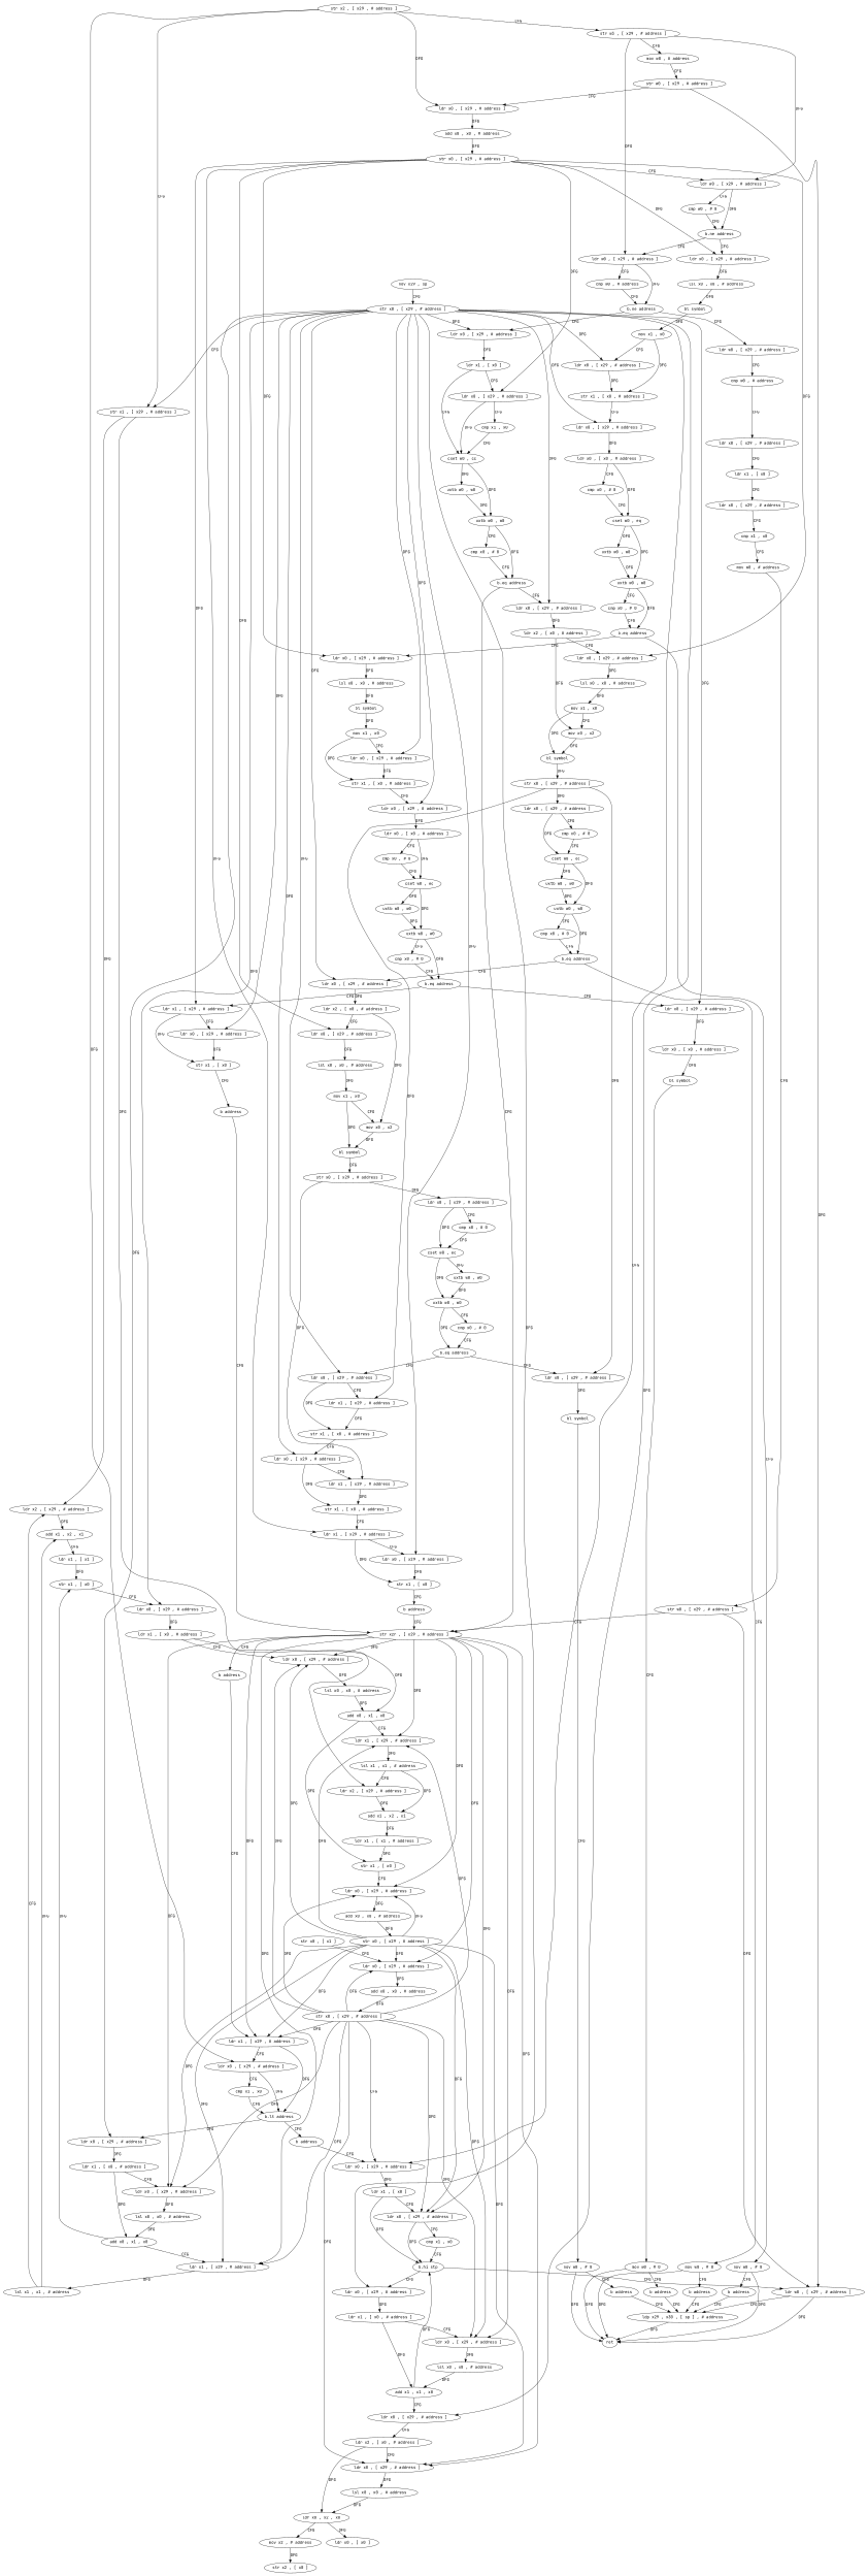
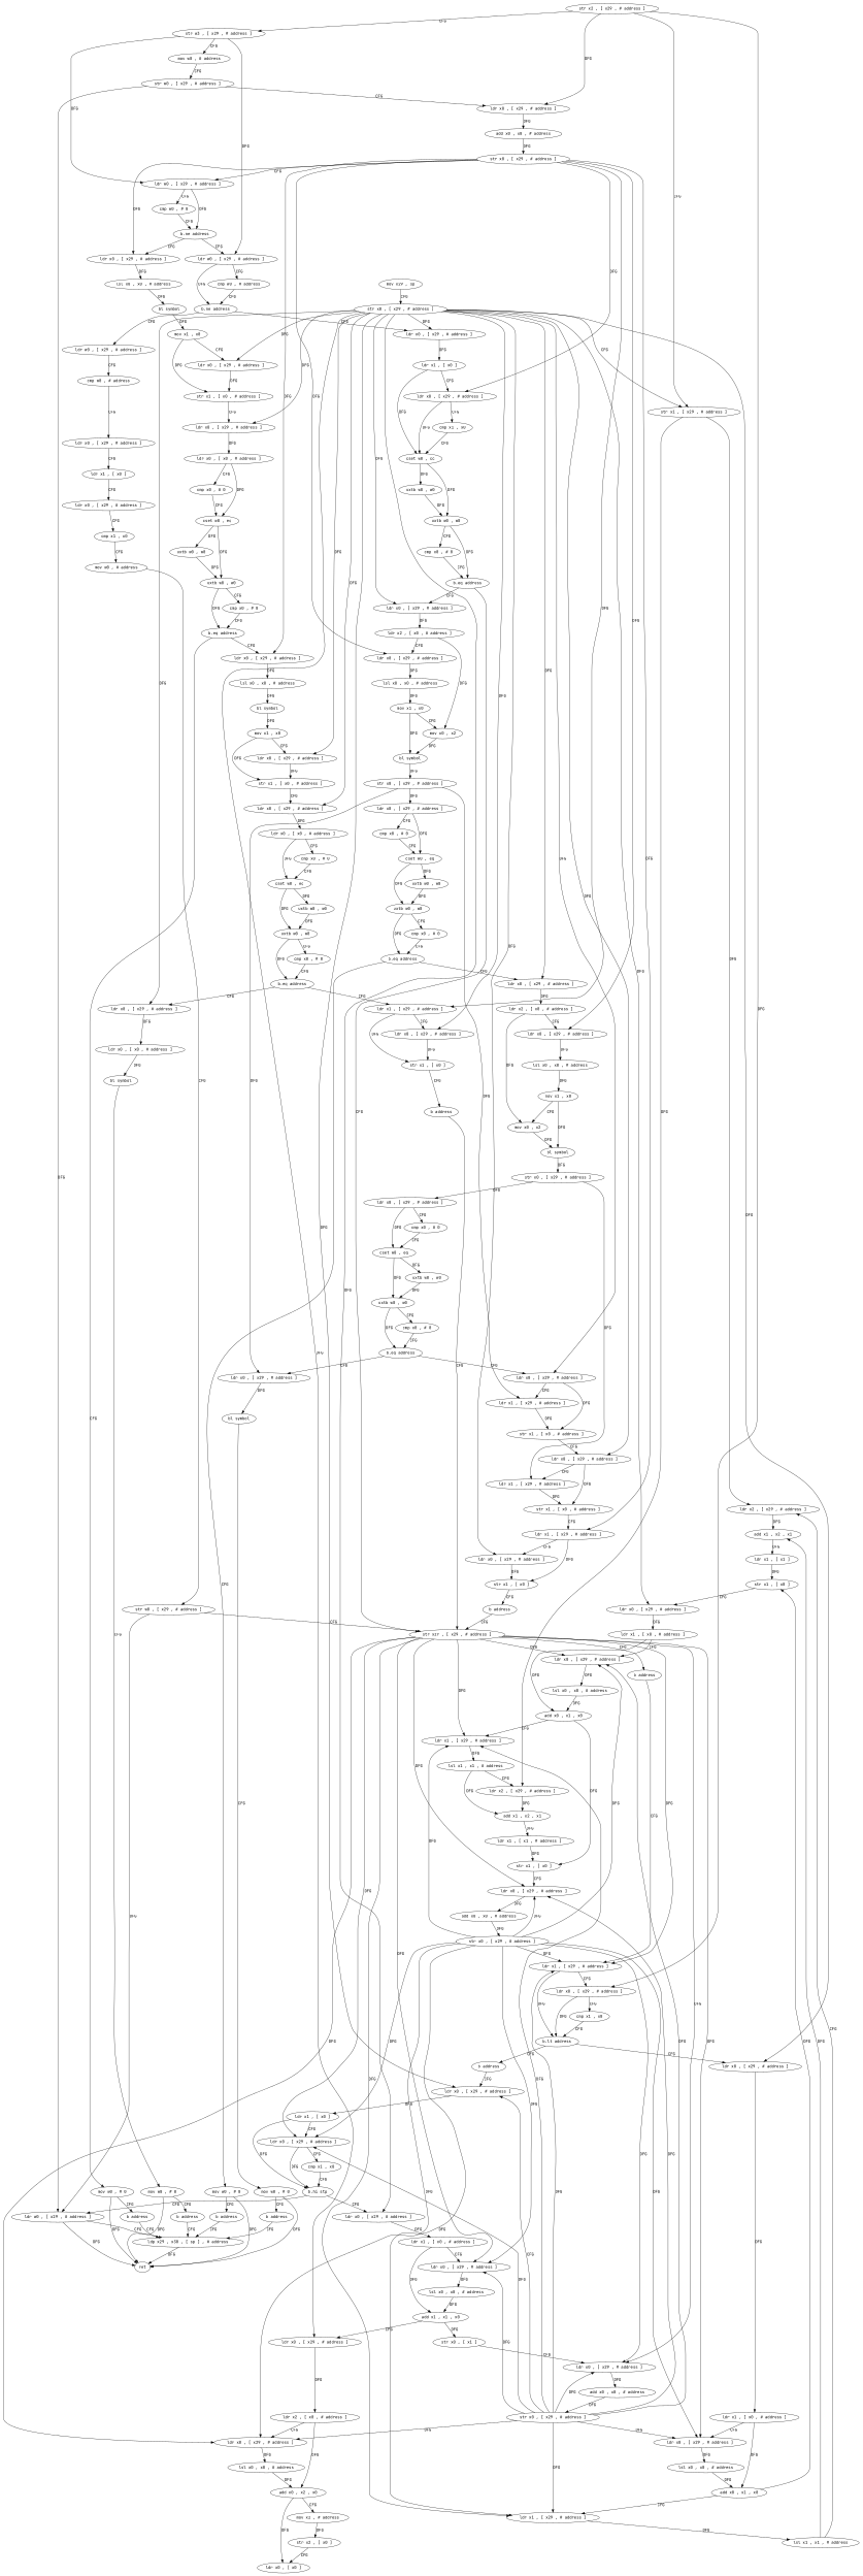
  digraph {
    fontname="JetBrains Mono"
    node [fontname="JetBrains Mono"]
    edge [fontname="JetBrains Mono"]
    n1 [label="mov x29 , sp"]
    n2 [label="str x0 , [ x29 , # address ]"]
    n3 [label="str x1 , [ x29 , # address ]"]
    n4 [label="ldr x0 , [ x29 , # address ]"]
    n5 [label="ldr x0 , [ x29 , # address ]"]
    n6 [label="ldr x0 , [ x29 , # address ]"]
    n7 [label="ldr x0 , [ x29 , # address ]"]
    n8 [label="ldr x0 , [ x29 , # address ]"]
    n9 [label="ldr x0 , [ x29 , # address ]"]
    n10 [label="ldr x0 , [ x29 , # address ]"]
    n11 [label="ldr x0 , [ x29 , # address ]"]
    n12 [label="ldr x0 , [ x29 , # address ]"]
    n13 [label="ldr x0 , [ x29 , # address ]"]
    n14 [label="ldr x0 , [ x29 , # address ]"]
    n15 [label="ldr x0 , [ x29 , # address ]"]
    n16 [label="ldr x0 , [ x29 , # address ]"]
    n17 [label="ldr x0 , [ x29 , # address ]"]
    n18 [label="ldr x0 , [ x29 , # address ]"]
    n19 [label="ldr x0 , [ x29 , # address ]"]
    n20 [label="ldr x0 , [ x29 , # address ]"]
    n21 [label="ldr x2 , [ x29 , # address ]"]
    n22 [label="ldr x2 , [ x29 , # address ]"]
    n23 [label="ldr x1 , [ x0 ]"]
    n24 [label="str x1 , [ x0 , # address ]"]
    n25 [label="ldr x0 , [ x0 , # address ]"]
    n26 [label="ldr x2 , [ x0 , # address ]"]
    n27 [label="str x1 , [ x0 , # address ]"]
    n28 [label="ldr x0 , [ x0 , # address ]"]
    n29 [label="ldr x0 , [ x0 , # address ]"]
    n30 [label="ldr x1 , [ x0 , # address ]"]
    n31 [label="ldr x2 , [ x0 , # address ]"]
    n32 [label="str x1 , [ x0 ]"]
    n33 [label="ldr x1 , [ x0 , # address ]"]
    n34 [label="ldr x1 , [ x0 ]"]
    n35 [label="ldr x1 , [ x29 , # address ]"]
    n36 [label="str x1 , [ x0 , # address ]"]
    n37 [label="ldr x1 , [ x0 , # address ]"]
    n38 [label="ldr x1 , [ x29 , # address ]"]
    n39 [label="str x1 , [ x0 , # address ]"]
    n40 [label="str x1 , [ x0 ]"]
    n41 [label="ldr x2 , [ x0 , # address ]"]
    n42 [label="str x2 , [ x29 , # address ]"]
    n43 [label="str w3 , [ x29 , # address ]"]
    n44 [label="ldr x0 , [ x29 , # address ]"]
    n45 [label="ldr x0 , [ x29 , # address ]"]
    n46 [label="add x1 , x2 , x1"]
    n47 [label="add x1 , x2 , x1"]
    n48 [label="mov w0 , # address"]
    n49 [label="ldr w0 , [ x29 , # address ]"]
    n50 [label="ldr w0 , [ x29 , # address ]"]
    n51 [label="add x0 , x0 , # address"]
    n52 [label="b.lt address"]
    n53 [label="cmp x1 , x0"]
    n54 [label="str w0 , [ x29 , # address ]"]
    n55 [label="cmp w0 , # 0"]
    n56 [label="b.ne address"]
    n57 [label="cmp w0 , # address"]
    n58 [label="b.ne address"]
    n59 [label="ldr w0 , [ x29 , # address ]"]
    n60 [label=ret]
    n61 [label="ldp x29 , x30 , [ sp ] , # address"]
    n62 [label="str x0 , [ x29 , # address ]"]
    n63 [label="ldr x0 , [ x29 , # address ]"]
    n64 [label="ldr x0 , [ x29 , # address ]"]
    n65 [label="ldr x0 , [ x29 , # address ]"]
    n66 [label="ldr x1 , [ x29 , # address ]"]
    n67 [label="ldr x0 , [ x29 , # address ]"]
    n68 [label="ldr x0 , [ x29 , # address ]"]
    n69 [label="ldr x1 , [ x29 , # address ]"]
    n70 [label="lsl x0 , x0 , # address"]
    n71 [label="lsl x0 , x0 , # address"]
    n72 [label="cset w0 , cc"]
    n73 [label="cmp x1 , x0"]
    n74 [label="lsl x0 , x0 , # address"]
    n75 [label="lsl x0 , x0 , # address"]
    n76 [label="ldr w0 , [ x29 , # address ]"]
    n77 [label="bl symbol"]
    n78 [label="cmp w0 , # address"]
    n79 [label="ldr x0 , [ x29 , # address ]"]
    n80 [label="mov x1 , x0"]
    n81 [label="cmp x0 , # 0"]
    n82 [label="cset w0 , eq"]
    n83 [label="uxtb w0 , w0"]
    n84 [label="uxtb w0 , w0"]
    n85 [label="cmp x0 , # 0"]
    n86 [label="b.eq address"]
    n87 [label="mov w0 , # 0"]
    n88 [label="b address"]
    n89 [label="bl symbol"]
    n90 [label="ldr x1 , [ x0 ]"]
    n91 [label="ldr x0 , [ x29 , # address ]"]
    n92 [label="cmp x1 , x0"]
    n93 [label="mov w0 , # address"]
    n94 [label="str w0 , [ x29 , # address ]"]
    n95 [label="str xzr , [ x29 , # address ]"]
    n96 [label="ldr x1 , [ x29 , # address ]"]
    n97 [label="b address"]
    n98 [label="ldr x0 , [ x29 , # address ]"]
    n99 [label="ldr x1 , [ x29 , # address ]"]
    n100 [label="ldr x0 , [ x29 , # address ]"]
    n101 [label="ldr x1 , [ x29 , # address ]"]
    n102 [label="ldr x0 , [ x29 , # address ]"]
    n103 [label="ldr x0 , [ x29 , # address ]"]
    n104 [label="ldr x0 , [ x29 , # address ]"]
    n105 [label="ldr x0 , [ x29 , # address ]"]
    n106 [label="ldr x0 , [ x29 , # address ]"]
    n107 [label="lsl x0 , x0 , # address"]
    n108 [label="lsl x1 , x1 , # address"]
    n109 [label="lsl x0 , x0 , # address"]
    n110 [label="lsl x1 , x1 , # address"]
    n111 [label="add x0 , x0 , # address"]
    n112 [label="b.hi stp"]
    n113 [label="cmp x1 , x0"]
    n114 [label="lsl x0 , x0 , # address"]
    n115 [label="lsl x0 , x0 , # address"]
    n116 [label="add x0 , x0 , # address"]
    n117 [label="uxtb w0 , w0"]
    n118 [label="uxtb w0 , w0"]
    n119 [label="cmp x0 , # 0"]
    n120 [label="b.eq address"]
    n121 [label="mov x0 , x2"]
    n122 [label="mov x1 , x0"]
    n123 [label="cmp x0 , # 0"]
    n124 [label="cset w0 , eq"]
    n125 [label="uxtb w0 , w0"]
    n126 [label="uxtb w0 , w0"]
    n127 [label="cmp x0 , # 0"]
    n128 [label="b.eq address"]
    n129 [label="b address"]
    n130 [label="bl symbol"]
    n131 [label="b address"]
    n132 [label="add x0 , x1 , x0"]
    n133 [label="bl symbol"]
    n134 [label="mov x1 , x0"]
    n135 [label="str x0 , [ x29 , # address ]"]
    n136 [label="ldr x0 , [ x29 , # address ]"]
    n137 [label="ldr x0 , [ x29 , # address ]"]
    n138 [label="cmp x0 , # 0"]
    n139 [label="cset w0 , eq"]
    n140 [label="bl symbol"]
    n141 [label="uxtb w0 , w0"]
    n142 [label="uxtb w0 , w0"]
    n143 [label="cmp x0 , # 0"]
    n144 [label="b.eq address"]
    n145 [label="mov w0 , # 0"]
    n146 [label="b address"]
    n147 [label="mov x0 , x2"]
    n148 [label="mov w0 , # 0"]
    n149 [label="b address"]
    n150 [label="str x1 , [ x0 ]"]
    n151 [label="ldr x1 , [ x1 ]"]
    n152 [label="add x0 , x1 , x0"]
    n153 [label="str x1 , [ x0 ]"]
    n154 [label="ldr x1 , [ x1 , # address ]"]
    n155 [label="str x0 , [ x29 , # address ]"]
    n156 [label="bl symbol"]
    n157 [label="mov x1 , x0"]
    n158 [label="str x0 , [ x29 , # address ]"]
    n159 [label="ldr x0 , [ x29 , # address ]"]
    n160 [label="cmp x0 , # 0"]
    n161 [label="cset w0 , eq"]
    n162 [label="uxtb w0 , w0"]
    n163 [label="uxtb w0 , w0"]
    n164 [label="cmp x0 , # 0"]
    n165 [label="b.eq address"]
    n166 [label="mov w0 , # 0"]
    n167 [label="add x1 , x1 , x0"]
    n168 [label="b address"]
    n169 [label="b address"]
    n170 [label="str x0 , [ x1 ]"]
-   n171 [label="ldr x0 , x2 , x0"]
+   n171 [label="add x0 , x2 , x0"]
    n172 [label="mov x2 , # address"]
    n173 [label="ldr x0 , [ x0 ]"]
    n174 [label="str x2 , [ x0 ]"]
    n175 [label="str x0 , [ x29 , # address ]"]
    n1 -> n2 [label=CFG]
    n2 -> n3 [label=CFG]
    n2 -> n4 [label=DFG]
    n2 -> n5 [label=DFG]
    n2 -> n6 [label=DFG]
    n2 -> n7 [label=DFG]
    n2 -> n8 [label=DFG]
    n2 -> n9 [label=DFG]
    n2 -> n10 [label=DFG]
    n2 -> n11 [label=DFG]
    n2 -> n12 [label=DFG]
    n2 -> n13 [label=DFG]
    n2 -> n14 [label=DFG]
    n2 -> n15 [label=DFG]
    n2 -> n16 [label=DFG]
    n2 -> n17 [label=DFG]
    n2 -> n18 [label=DFG]
    n2 -> n19 [label=DFG]
    n2 -> n20 [label=DFG]
    n3 -> n21 [label=DFG]
    n3 -> n22 [label=DFG]
    n4 -> n23 [label=DFG]
    n5 -> n24 [label=DFG]
    n6 -> n25 [label=DFG]
    n7 -> n26 [label=DFG]
    n8 -> n27 [label=DFG]
    n9 -> n28 [label=DFG]
    n10 -> n29 [label=DFG]
    n11 -> n30 [label=DFG]
    n12 -> n31 [label=DFG]
    n13 -> n32 [label=DFG]
    n14 -> n33 [label=DFG]
    n15 -> n34 [label=DFG]
    n16 -> n35 [label=CFG]
    n16 -> n36 [label=DFG]
    n17 -> n37 [label=DFG]
    n18 -> n38 [label=CFG]
    n18 -> n39 [label=DFG]
    n19 -> n40 [label=DFG]
    n20 -> n41 [label=DFG]
    n21 -> n46 [label=DFG]
    n22 -> n47 [label=DFG]
    n23 -> n65 [label=CFG]
    n23 -> n72 [label=DFG]
    n24 -> n6 [label=CFG]
    n25 -> n81 [label=CFG]
    n25 -> n82 [label=DFG]
    n26 -> n67 [label=CFG]
    n26 -> n121 [label=DFG]
    n27 -> n9 [label=CFG]
    n28 -> n123 [label=CFG]
    n28 -> n124 [label=DFG]
    n29 -> n130 [label=DFG]
    n30 -> n98 [label=CFG]
    n30 -> n132 [label=DFG]
    n31 -> n68 [label=CFG]
    n31 -> n147 [label=DFG]
    n32 -> n129 [label=CFG]
    n33 -> n100 [label=CFG]
    n33 -> n152 [label=DFG]
    n34 -> n103 [label=CFG]
    n34 -> n112 [label=DFG]
    n35 -> n36 [label=DFG]
    n36 -> n18 [label=CFG]
    n37 -> n104 [label=CFG]
    n37 -> n167 [label=DFG]
    n38 -> n39 [label=DFG]
    n39 -> n69 [label=CFG]
    n40 -> n168 [label=CFG]
    n41 -> n105 [label=CFG]
    n41 -> n171 [label=DFG]
    n42 -> n3 [label=CFG]
    n42 -> n43 [label=CFG]
    n42 -> n44 [label=DFG]
    n42 -> n45 [label=DFG]
    n43 -> n48 [label=CFG]
    n43 -> n49 [label=DFG]
    n43 -> n50 [label=DFG]
    n44 -> n51 [label=DFG]
    n45 -> n52 [label=DFG]
    n45 -> n53 [label=CFG]
    n46 -> n151 [label=DFG]
    n47 -> n154 [label=DFG]
    n48 -> n54 [label=CFG]
    n49 -> n55 [label=CFG]
    n49 -> n56 [label=DFG]
    n50 -> n57 [label=CFG]
    n50 -> n58 [label=DFG]
    n51 -> n62 [label=DFG]
    n52 -> n11 [label=CFG]
    n52 -> n131 [label=CFG]
    n53 -> n52 [label=CFG]
    n54 -> n44 [label=CFG]
    n54 -> n59 [label=DFG]
    n55 -> n56 [label=CFG]
    n56 -> n50 [label=CFG]
    n56 -> n63 [label=CFG]
    n57 -> n58 [label=CFG]
    n58 -> n4 [label=CFG]
    n58 -> n76 [label=CFG]
    n59 -> n60 [label=DFG]
    n59 -> n61 [label=CFG]
    n61 -> n60 [label=DFG]
    n62 -> n49 [label=CFG]
    n62 -> n63 [label=DFG]
    n62 -> n64 [label=DFG]
    n62 -> n65 [label=DFG]
    n62 -> n66 [label=DFG]
    n62 -> n67 [label=DFG]
    n62 -> n68 [label=DFG]
    n62 -> n69 [label=DFG]
    n63 -> n70 [label=DFG]
    n64 -> n71 [label=DFG]
    n65 -> n72 [label=DFG]
    n65 -> n73 [label=CFG]
    n66 -> n13 [label=CFG]
    n66 -> n32 [label=DFG]
    n67 -> n74 [label=DFG]
    n68 -> n75 [label=DFG]
    n69 -> n19 [label=CFG]
    n69 -> n40 [label=DFG]
    n70 -> n77 [label=DFG]
    n71 -> n89 [label=DFG]
    n72 -> n117 [label=DFG]
    n72 -> n118 [label=DFG]
    n73 -> n72 [label=CFG]
    n74 -> n134 [label=DFG]
    n75 -> n157 [label=DFG]
    n76 -> n78 [label=CFG]
    n77 -> n80 [label=DFG]
    n78 -> n79 [label=CFG]
    n79 -> n90 [label=CFG]
    n80 -> n5 [label=CFG]
    n80 -> n24 [label=DFG]
    n81 -> n82 [label=CFG]
    n82 -> n83 [label=DFG]
    n82 -> n84 [label=DFG]
    n83 -> n84 [label=DFG]
    n84 -> n85 [label=CFG]
    n84 -> n86 [label=DFG]
    n85 -> n86 [label=CFG]
    n86 -> n64 [label=CFG]
    n86 -> n87 [label=CFG]
    n87 -> n60 [label=DFG]
    n87 -> n88 [label=CFG]
    n88 -> n61 [label=CFG]
    n89 -> n122 [label=DFG]
    n90 -> n91 [label=CFG]
    n91 -> n92 [label=CFG]
    n92 -> n93 [label=CFG]
    n93 -> n94 [label=CFG]
    n94 -> n59 [label=DFG]
    n94 -> n95 [label=CFG]
    n95 -> n96 [label=DFG]
    n95 -> n97 [label=CFG]
    n95 -> n98 [label=DFG]
    n95 -> n99 [label=DFG]
    n95 -> n100 [label=DFG]
    n95 -> n101 [label=DFG]
    n95 -> n102 [label=DFG]
    n95 -> n103 [label=DFG]
    n95 -> n104 [label=DFG]
    n95 -> n105 [label=DFG]
    n95 -> n106 [label=DFG]
    n96 -> n45 [label=CFG]
    n96 -> n52 [label=DFG]
    n97 -> n96 [label=CFG]
    n98 -> n107 [label=DFG]
    n99 -> n108 [label=DFG]
    n100 -> n109 [label=DFG]
    n101 -> n110 [label=DFG]
    n102 -> n111 [label=DFG]
    n103 -> n112 [label=DFG]
    n103 -> n113 [label=CFG]
    n104 -> n114 [label=DFG]
    n105 -> n115 [label=DFG]
    n106 -> n116 [label=DFG]
    n107 -> n132 [label=DFG]
    n108 -> n21 [label=CFG]
    n108 -> n46 [label=DFG]
    n109 -> n152 [label=DFG]
    n110 -> n22 [label=CFG]
    n110 -> n47 [label=DFG]
    n111 -> n155 [label=DFG]
    n112 -> n17 [label=CFG]
    n112 -> n59 [label=CFG]
    n113 -> n112 [label=CFG]
    n114 -> n167 [label=DFG]
    n115 -> n171 [label=DFG]
    n116 -> n175 [label=DFG]
    n117 -> n118 [label=DFG]
    n118 -> n119 [label=CFG]
    n118 -> n120 [label=DFG]
    n119 -> n120 [label=CFG]
    n120 -> n7 [label=CFG]
    n120 -> n95 [label=CFG]
    n121 -> n133 [label=DFG]
    n122 -> n8 [label=CFG]
    n122 -> n27 [label=DFG]
    n123 -> n124 [label=CFG]
    n124 -> n125 [label=DFG]
    n124 -> n126 [label=DFG]
    n125 -> n126 [label=DFG]
    n126 -> n127 [label=CFG]
    n126 -> n128 [label=DFG]
    n127 -> n128 [label=CFG]
    n128 -> n10 [label=CFG]
    n128 -> n66 [label=CFG]
    n129 -> n95 [label=CFG]
    n130 -> n148 [label=CFG]
    n131 -> n15 [label=CFG]
    n132 -> n99 [label=CFG]
    n132 -> n150 [label=DFG]
    n133 -> n135 [label=DFG]
    n134 -> n121 [label=CFG]
    n134 -> n133 [label=DFG]
    n135 -> n35 [label=DFG]
    n135 -> n136 [label=DFG]
    n135 -> n137 [label=DFG]
    n136 -> n138 [label=CFG]
    n136 -> n139 [label=DFG]
    n137 -> n140 [label=DFG]
    n138 -> n139 [label=CFG]
    n139 -> n141 [label=DFG]
    n139 -> n142 [label=DFG]
    n140 -> n166 [label=CFG]
    n141 -> n142 [label=DFG]
    n142 -> n143 [label=CFG]
    n142 -> n144 [label=DFG]
    n143 -> n144 [label=CFG]
    n144 -> n12 [label=CFG]
    n144 -> n145 [label=CFG]
    n145 -> n60 [label=DFG]
    n145 -> n146 [label=CFG]
    n146 -> n61 [label=CFG]
    n147 -> n156 [label=DFG]
    n148 -> n60 [label=DFG]
    n148 -> n149 [label=CFG]
    n149 -> n61 [label=CFG]
    n150 -> n14 [label=CFG]
    n151 -> n150 [label=DFG]
    n152 -> n101 [label=CFG]
    n152 -> n153 [label=DFG]
    n153 -> n102 [label=CFG]
    n154 -> n153 [label=DFG]
    n155 -> n96 [label=DFG]
    n155 -> n98 [label=DFG]
    n155 -> n99 [label=DFG]
    n155 -> n100 [label=DFG]
    n155 -> n101 [label=DFG]
    n155 -> n102 [label=DFG]
    n155 -> n103 [label=DFG]
    n155 -> n104 [label=DFG]
    n155 -> n105 [label=DFG]
    n155 -> n106 [label=DFG]
    n156 -> n158 [label=DFG]
    n157 -> n147 [label=CFG]
    n157 -> n156 [label=DFG]
    n158 -> n38 [label=DFG]
    n158 -> n159 [label=DFG]
    n159 -> n160 [label=CFG]
    n159 -> n161 [label=DFG]
    n160 -> n161 [label=CFG]
    n161 -> n162 [label=DFG]
    n161 -> n163 [label=DFG]
    n162 -> n163 [label=DFG]
    n163 -> n164 [label=CFG]
    n163 -> n165 [label=DFG]
    n164 -> n165 [label=CFG]
    n165 -> n16 [label=CFG]
    n165 -> n137 [label=CFG]
    n166 -> n60 [label=DFG]
    n166 -> n169 [label=CFG]
    n167 -> n20 [label=CFG]
-   n167 -> n112 [label=DFG]
+   n167 -> n170 [label=DFG]
    n168 -> n95 [label=CFG]
    n169 -> n61 [label=CFG]
    n170 -> n106 [label=CFG]
    n171 -> n172 [label=CFG]
    n171 -> n173 [label=DFG]
    n172 -> n174 [label=DFG]
+   n174 -> n173 [label=CFG]
    n175 -> n15 [label=CFG]
    n175 -> n96 [label=DFG]
    n175 -> n98 [label=DFG]
    n175 -> n99 [label=DFG]
    n175 -> n100 [label=DFG]
    n175 -> n101 [label=DFG]
    n175 -> n102 [label=DFG]
    n175 -> n103 [label=DFG]
    n175 -> n104 [label=DFG]
    n175 -> n105 [label=DFG]
    n175 -> n106 [label=DFG]
  }
